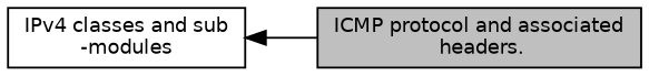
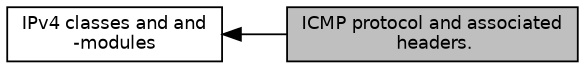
  digraph {
    rankdir=LR
    node [color=black fontname=Helvetica fontsize=10 shape=box style=filled]
    n1 [fillcolor=grey75 fontcolor=black height=0.2 label="ICMP protocol and associated\l headers." width=0.4]
-   n2 [fillcolor=white height=0.2 label="IPv4 classes and sub\l-modules" width=0.4]
+   n2 [fillcolor=white height=0.2 label="IPv4 classes and and\l-modules" width=0.4]
    n2 -> n1 [dir=back fontname=Helvetica fontsize=10 labelfontname=Helvetica labelfontsize=10 shape=plaintext style=solid]
  }
